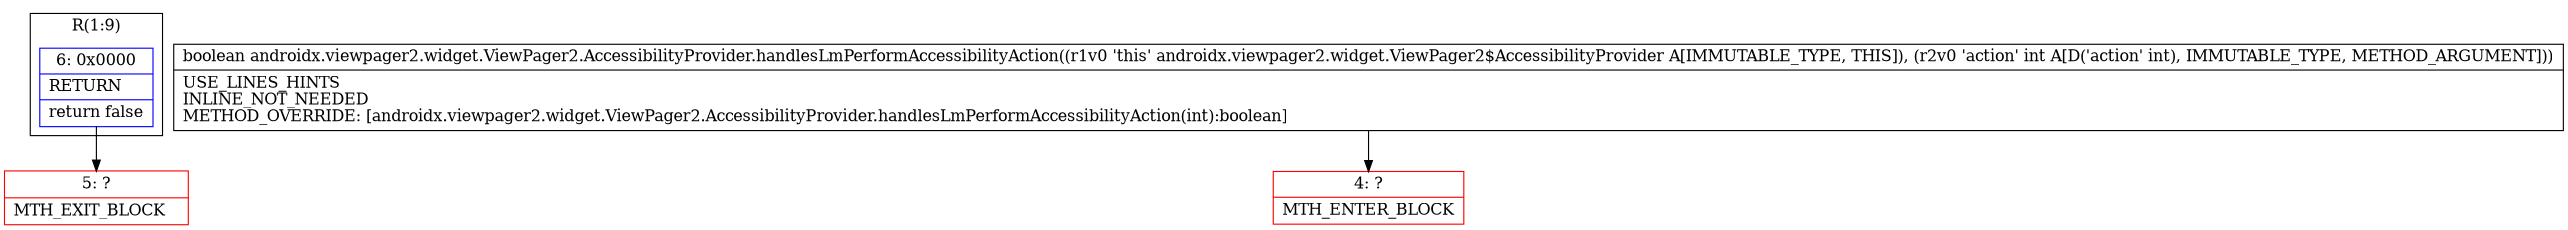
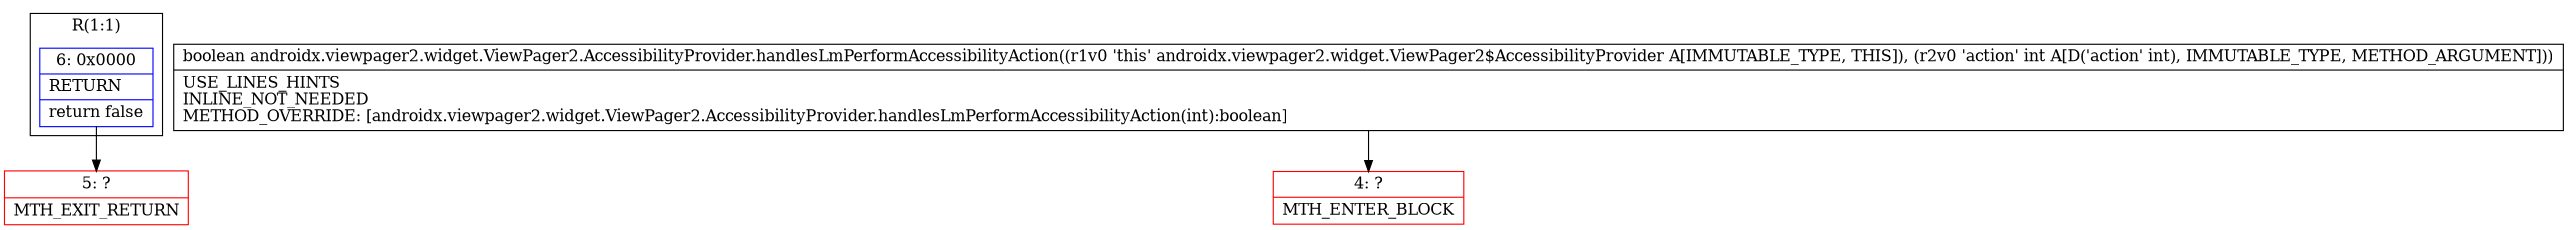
  digraph {
    node [color=red shape=record]
    n1 [color=blue label="{6\:\ 0x0000|RETURN\l|return false\l}"]
-   n2 [label="{5\:\ ?|MTH_EXIT_BLOCK\l}"]
+   n2 [label="{5\:\ ?|MTH_EXIT_RETURN\l}"]
    n3 [label="{4\:\ ?|MTH_ENTER_BLOCK\l}"]
    n4 [label="{boolean androidx.viewpager2.widget.ViewPager2.AccessibilityProvider.handlesLmPerformAccessibilityAction((r1v0 'this' androidx.viewpager2.widget.ViewPager2$AccessibilityProvider A[IMMUTABLE_TYPE, THIS]), (r2v0 'action' int A[D('action' int), IMMUTABLE_TYPE, METHOD_ARGUMENT]))  | USE_LINES_HINTS\lINLINE_NOT_NEEDED\lMETHOD_OVERRIDE: [androidx.viewpager2.widget.ViewPager2.AccessibilityProvider.handlesLmPerformAccessibilityAction(int):boolean]\l}" color=""]
    subgraph cluster_1 {
-     label="R(1:9)"
+     label="R(1:1)"
      n1
    }
    n1 -> n2
    n4 -> n3
  }
